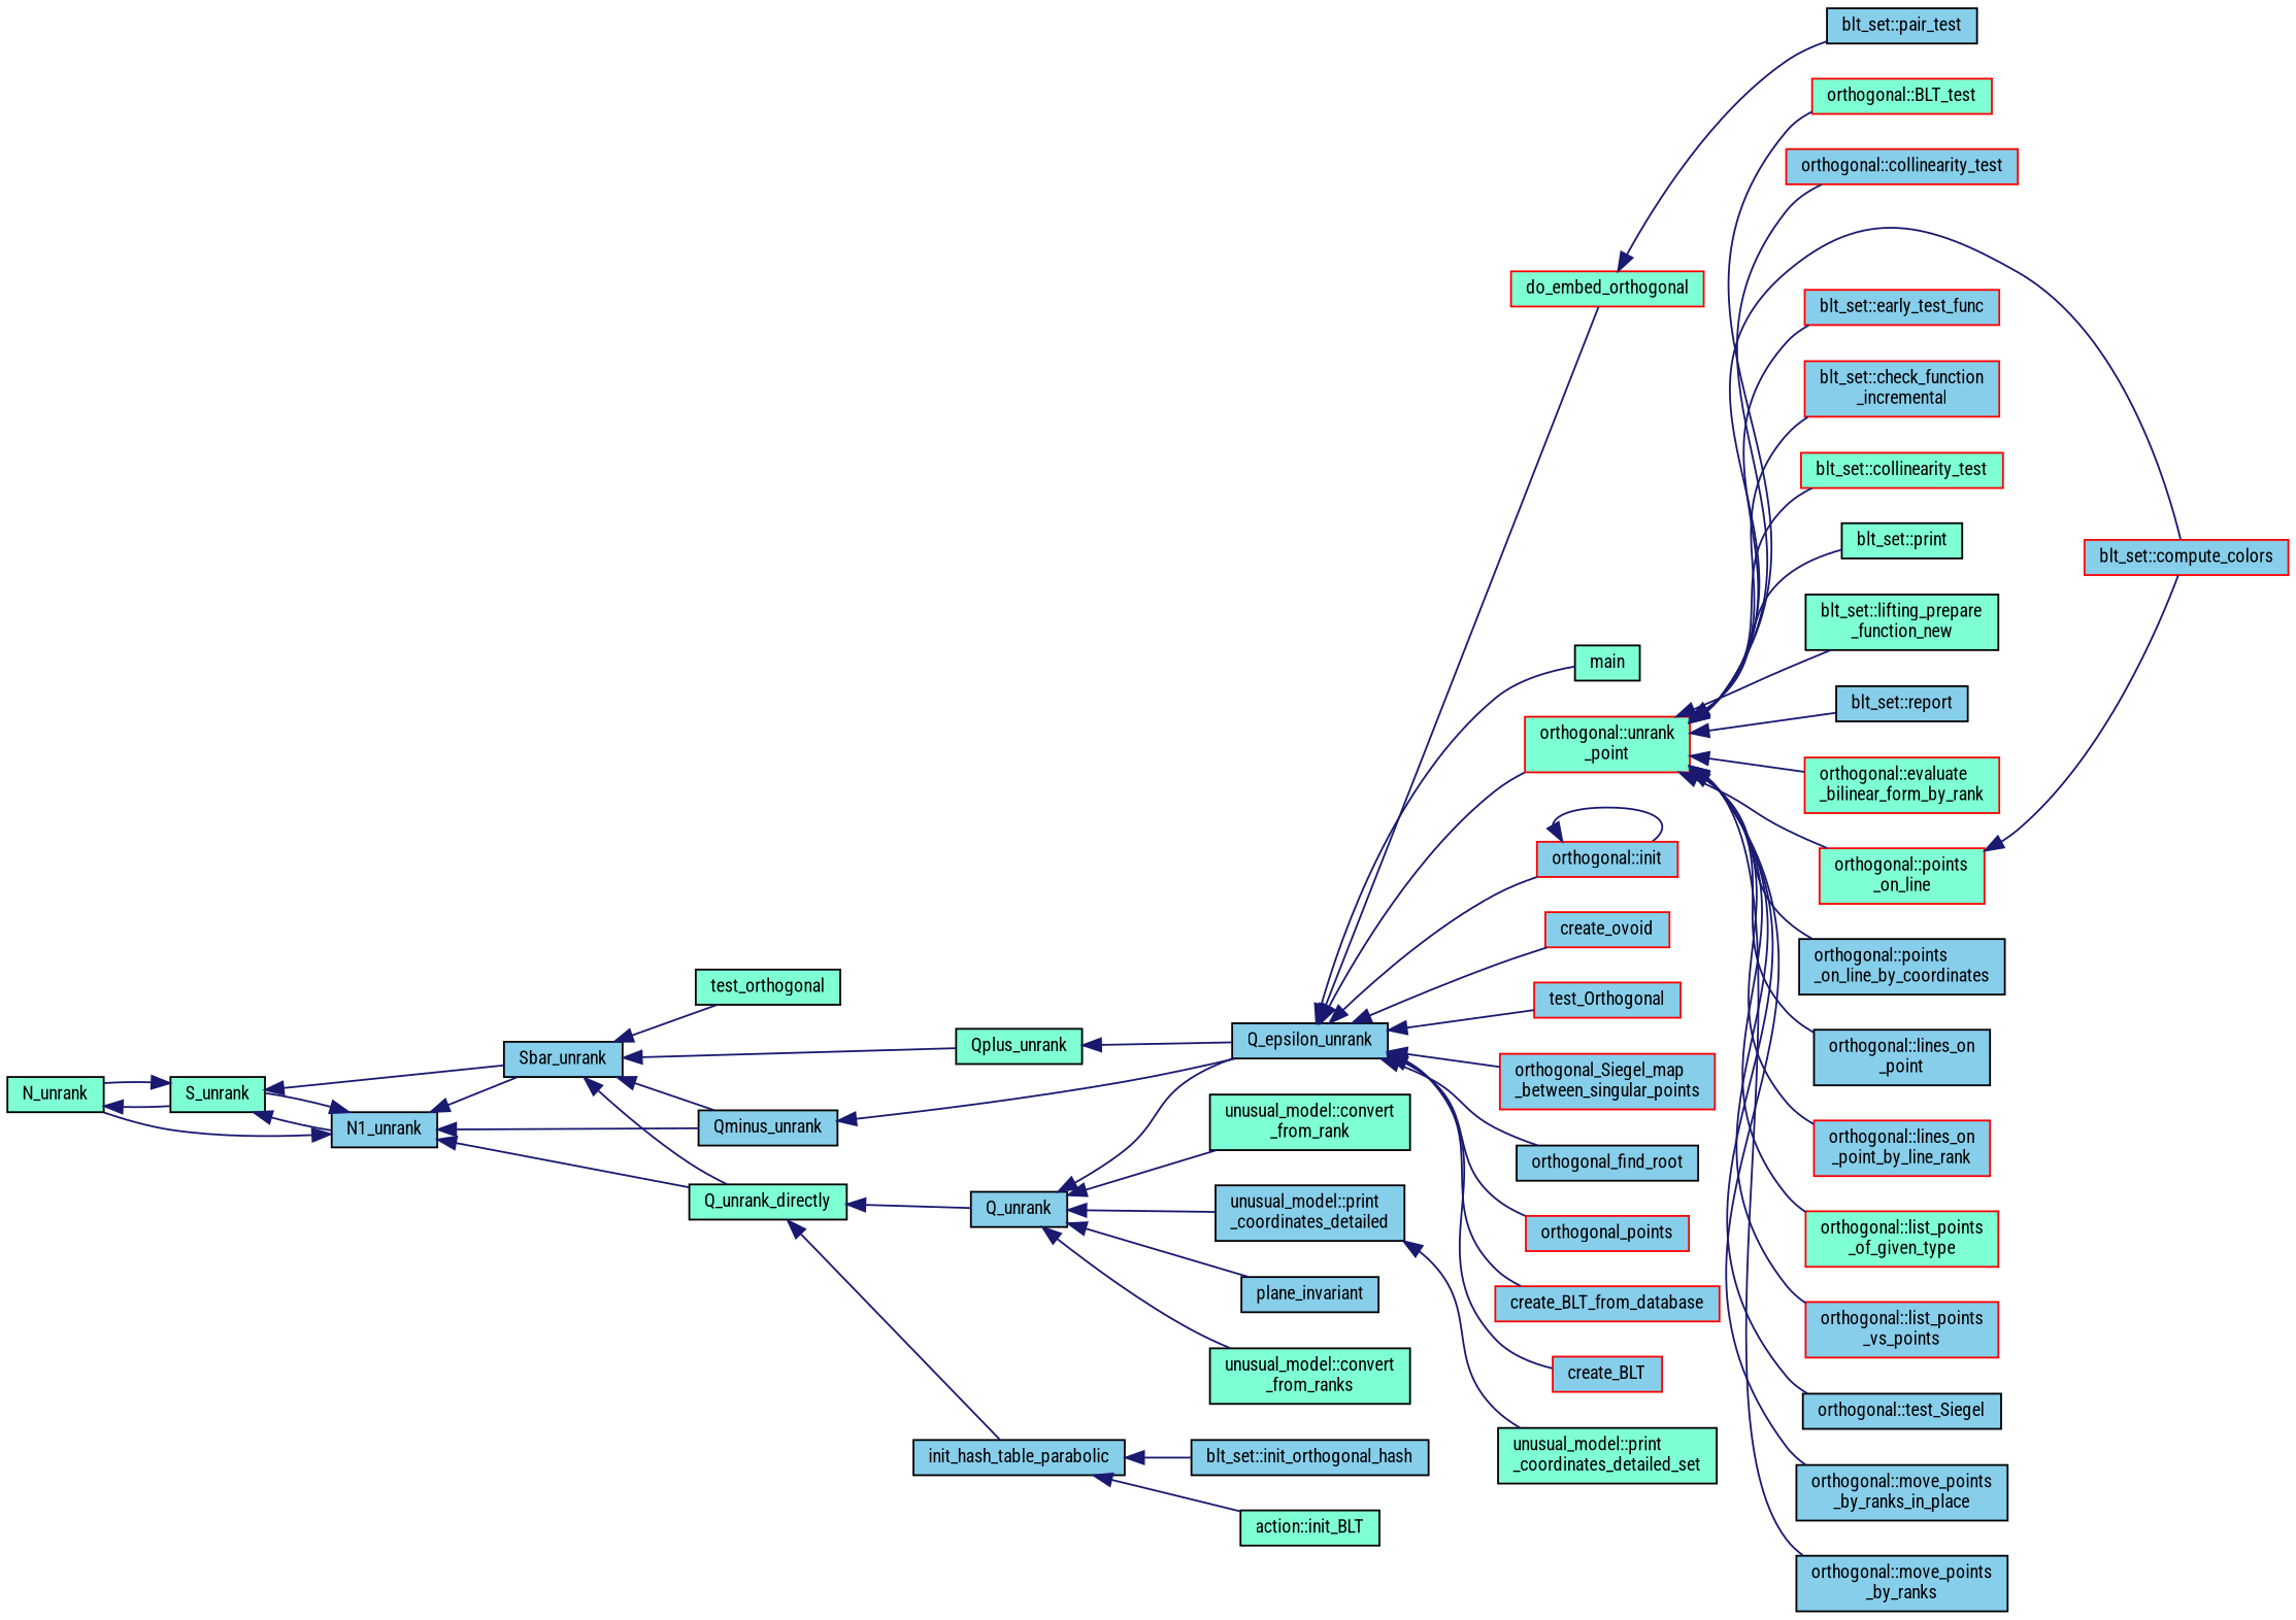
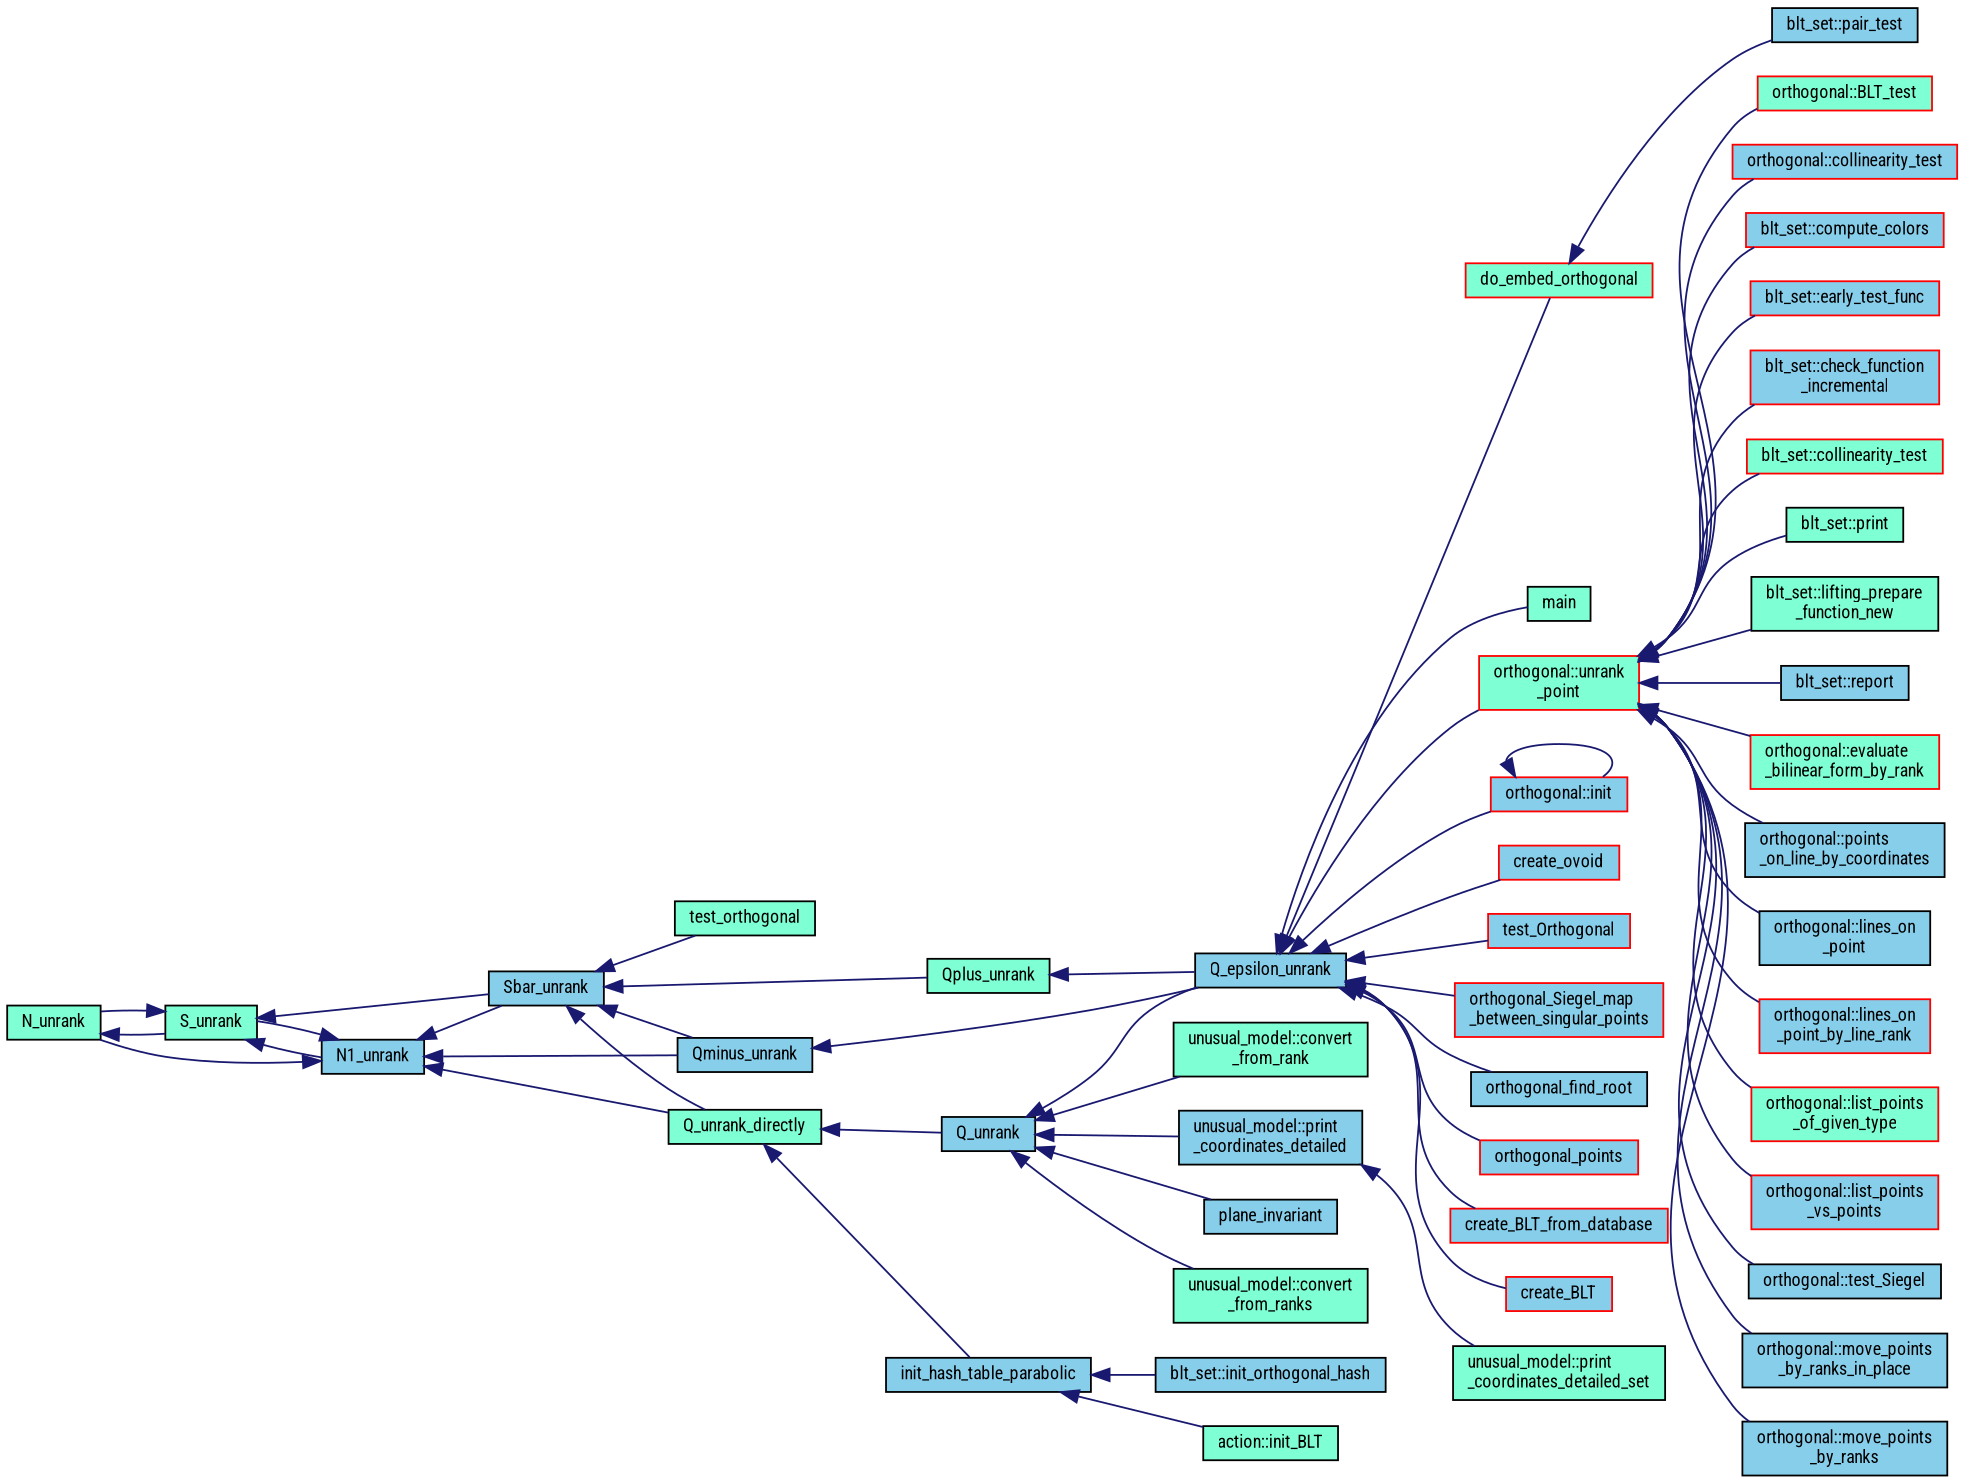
  digraph {
    fontname="Roboto Condensed"
    rankdir=LR
    node [color=black fillcolor=skyblue fontname="Roboto Condensed" fontsize=10 shape=record style=filled]
    edge [color=midnightblue dir=back fontname="Roboto Condensed" fontsize=10 labelfontname=Helvetica labelfontsize=10 style=solid]
    n1 [fillcolor=aquamarine fontcolor=black height=0.2 label=N_unrank width=0.4]
    n2 [fillcolor=aquamarine height=0.2 label=S_unrank width=0.4]
    n3 [height=0.2 label=N1_unrank width=0.4]
    n4 [height=0.2 label=Sbar_unrank width=0.4]
    n5 [fillcolor=aquamarine height=0.2 label=Q_unrank_directly width=0.4]
    n6 [height=0.2 label=Qminus_unrank width=0.4]
    n7 [fillcolor=aquamarine height=0.2 label=Qplus_unrank width=0.4]
    n8 [fillcolor=aquamarine height=0.2 label=test_orthogonal width=0.4]
    n9 [height=0.2 label=init_hash_table_parabolic width=0.4]
    n10 [height=0.2 label=Q_unrank width=0.4]
    n11 [height=0.2 label=Q_epsilon_unrank width=0.4]
    n12 [height=0.2 label="blt_set::init_orthogonal_hash" width=0.4]
    n13 [fillcolor=aquamarine height=0.2 label="action::init_BLT" width=0.4]
    n14 [height=0.2 label=plane_invariant width=0.4]
    n15 [fillcolor=aquamarine height=0.2 label="unusual_model::convert\l_from_ranks" width=0.4]
    n16 [fillcolor=aquamarine height=0.2 label="unusual_model::convert\l_from_rank" width=0.4]
    n17 [height=0.2 label="unusual_model::print\l_coordinates_detailed" width=0.4]
    n18 [fillcolor=aquamarine height=0.2 label=main width=0.4]
    n19 [color=red fillcolor=aquamarine height=0.2 label="orthogonal::unrank\l_point" width=0.4]
    n20 [color=red height=0.2 label="orthogonal::init" width=0.4]
    n21 [color=red height=0.2 label=create_ovoid width=0.4]
    n22 [color=red height=0.2 label=test_Orthogonal width=0.4]
    n23 [color=red height=0.2 label="orthogonal_Siegel_map\l_between_singular_points" width=0.4]
    n24 [height=0.2 label=orthogonal_find_root width=0.4]
    n25 [color=red height=0.2 label=orthogonal_points width=0.4]
    n26 [color=red height=0.2 label=create_BLT_from_database width=0.4]
    n27 [color=red height=0.2 label=create_BLT width=0.4]
    n28 [color=red fillcolor=aquamarine height=0.2 label=do_embed_orthogonal width=0.4]
    n29 [fillcolor=aquamarine height=0.2 label="unusual_model::print\l_coordinates_detailed_set" width=0.4]
    n30 [color=red height=0.2 label="blt_set::compute_colors" width=0.4]
    n31 [color=red height=0.2 label="blt_set::early_test_func" width=0.4]
    n32 [color=red height=0.2 label="blt_set::check_function\l_incremental" width=0.4]
    n33 [color=red fillcolor=aquamarine height=0.2 label="blt_set::collinearity_test" width=0.4]
    n34 [fillcolor=aquamarine height=0.2 label="blt_set::print" width=0.4]
    n35 [fillcolor=aquamarine height=0.2 label="blt_set::lifting_prepare\l_function_new" width=0.4]
    n36 [height=0.2 label="blt_set::report" width=0.4]
    n37 [color=red fillcolor=aquamarine height=0.2 label="orthogonal::evaluate\l_bilinear_form_by_rank" width=0.4]
-   n38 [color=red fillcolor=aquamarine height=0.2 label="orthogonal::points\l_on_line" width=0.4]
    n39 [height=0.2 label="orthogonal::points\l_on_line_by_coordinates" width=0.4]
    n40 [height=0.2 label="orthogonal::lines_on\l_point" width=0.4]
    n41 [color=red height=0.2 label="orthogonal::lines_on\l_point_by_line_rank" width=0.4]
    n42 [color=red fillcolor=aquamarine height=0.2 label="orthogonal::list_points\l_of_given_type" width=0.4]
    n43 [color=red height=0.2 label="orthogonal::list_points\l_vs_points" width=0.4]
    n44 [height=0.2 label="orthogonal::test_Siegel" width=0.4]
    n45 [height=0.2 label="orthogonal::move_points\l_by_ranks_in_place" width=0.4]
    n46 [height=0.2 label="orthogonal::move_points\l_by_ranks" width=0.4]
    n47 [color=red fillcolor=aquamarine height=0.2 label="orthogonal::BLT_test" width=0.4]
    n48 [color=red height=0.2 label="orthogonal::collinearity_test" width=0.4]
    n49 [height=0.2 label="blt_set::pair_test" width=0.4]
    n1 -> n2
    n2 -> n1
    n2 -> n3
    n2 -> n4
    n3 -> n1
    n3 -> n2
    n3 -> n4
    n3 -> n5
    n3 -> n6
    n4 -> n5
    n4 -> n6
    n4 -> n7
    n4 -> n8
    n5 -> n9
    n5 -> n10
    n6 -> n11
    n7 -> n11
    n9 -> n12
    n9 -> n13
    n10 -> n11
    n10 -> n14
    n10 -> n15
    n10 -> n16
    n10 -> n17
    n11 -> n18
    n11 -> n19
    n11 -> n20
    n11 -> n21
    n11 -> n22
    n11 -> n23
    n11 -> n24
    n11 -> n25
    n11 -> n26
    n11 -> n27
    n11 -> n28
    n17 -> n29
    n19 -> n30
    n19 -> n31
    n19 -> n32
    n19 -> n33
    n19 -> n34
    n19 -> n35
    n19 -> n36
    n19 -> n37
-   n19 -> n38
    n19 -> n39
    n19 -> n40
    n19 -> n41
    n19 -> n42
    n19 -> n43
    n19 -> n44
    n19 -> n45
    n19 -> n46
    n19 -> n47
    n19 -> n48
    n20 -> n20
    n28 -> n49
-   n38 -> n30
  }
